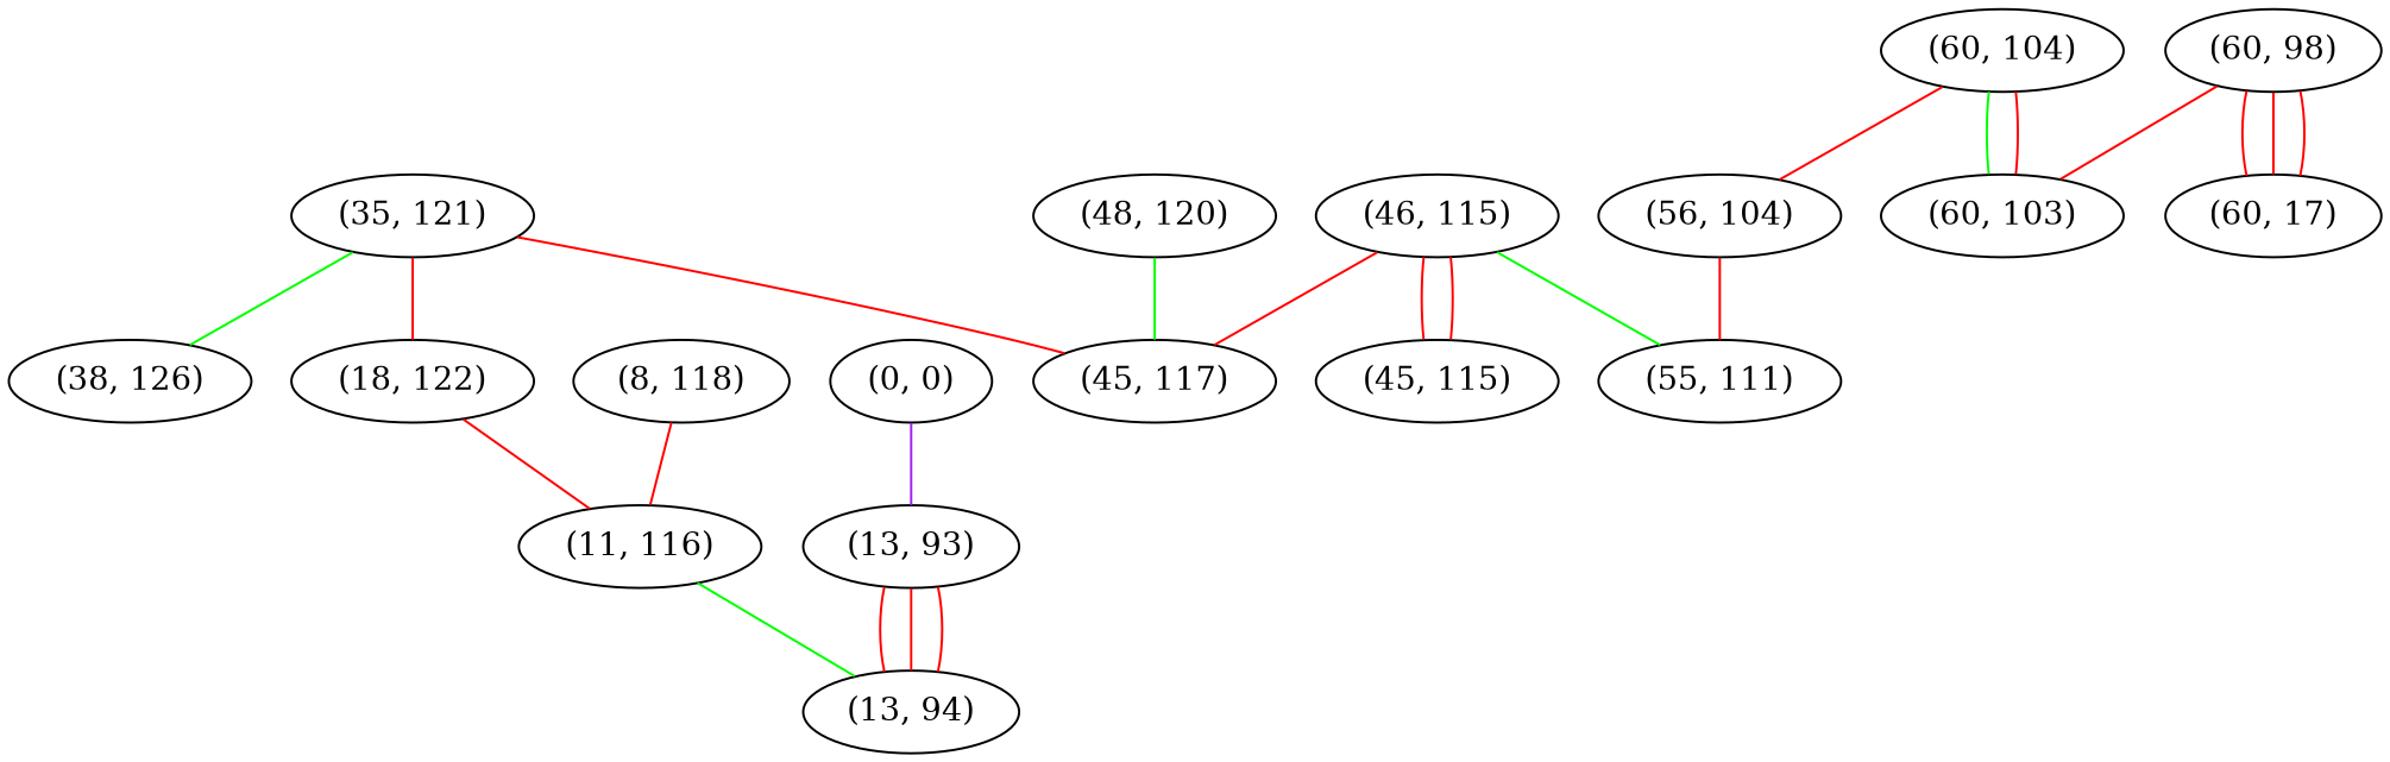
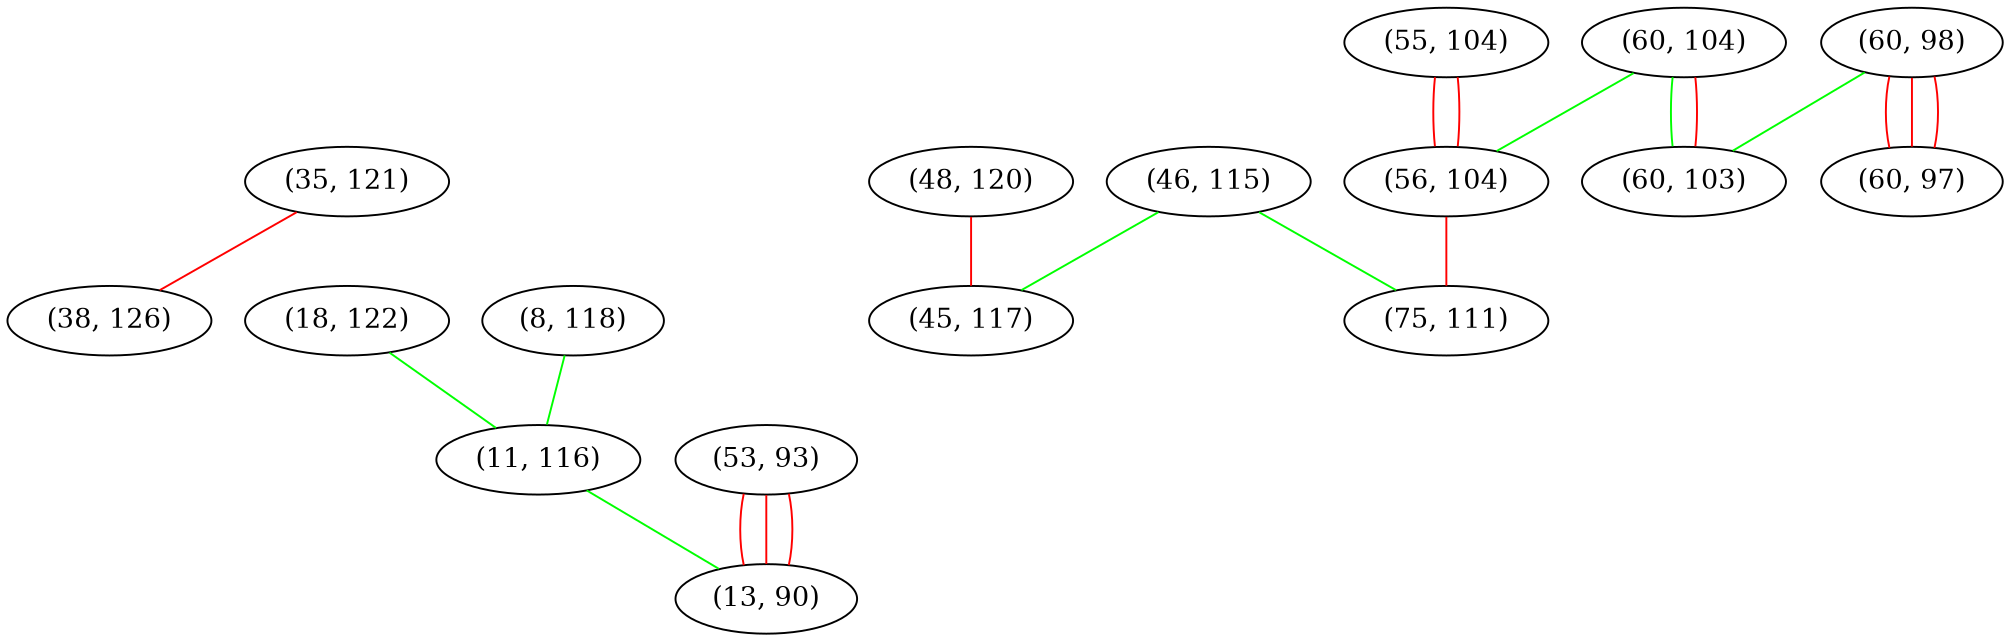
  graph {
    edge [color=red weight=1]
    n1 [label="(38, 126)"]
    "(35, 121)"
    "(18, 122)"
    "(45, 117)"
    "(11, 116)"
-   "(0, 0)"
-   "(13, 93)"
-   "(13, 94)"
+   "(13, 93)" [label="(53, 93)"]
+   "(13, 94)" [label="(13, 90)"]
    "(46, 115)"
-   "(45, 115)"
-   "(55, 111)"
+   "(55, 111)" [label="(75, 111)"]
    "(8, 118)"
+   "(55, 104)"
    "(56, 104)"
    "(60, 104)"
    "(60, 103)"
    "(60, 98)"
-   "(60, 97)" [label="(60, 17)"]
+   "(60, 97)"
    "(48, 120)"
-   "(35, 121)" -- n1 [color=green]
-   "(35, 121)" -- "(18, 122)"
-   "(35, 121)" -- "(45, 117)"
-   "(18, 122)" -- "(11, 116)"
+   "(35, 121)" -- n1
+   "(18, 122)" -- "(11, 116)" [color=green]
    "(11, 116)" -- "(13, 94)" [color=green]
-   "(0, 0)" -- "(13, 93)" [color=purple weight=4]
    "(13, 93)" -- "(13, 94)"
    "(13, 93)" -- "(13, 94)"
    "(13, 93)" -- "(13, 94)"
-   "(46, 115)" -- "(45, 117)"
-   "(46, 115)" -- "(45, 115)"
-   "(46, 115)" -- "(45, 115)"
+   "(46, 115)" -- "(45, 117)" [color=green]
    "(46, 115)" -- "(55, 111)" [color=green]
-   "(8, 118)" -- "(11, 116)"
+   "(8, 118)" -- "(11, 116)" [color=green]
+   "(55, 104)" -- "(56, 104)"
+   "(55, 104)" -- "(56, 104)"
    "(56, 104)" -- "(55, 111)"
-   "(60, 104)" -- "(56, 104)"
+   "(60, 104)" -- "(56, 104)" [color=green]
    "(60, 104)" -- "(60, 103)" [color=green weight=2]
    "(60, 104)" -- "(60, 103)"
-   "(60, 98)" -- "(60, 103)"
+   "(60, 98)" -- "(60, 103)" [color=green]
    "(60, 98)" -- "(60, 97)"
    "(60, 98)" -- "(60, 97)"
    "(60, 98)" -- "(60, 97)"
-   "(48, 120)" -- "(45, 117)" [color=green]
+   "(48, 120)" -- "(45, 117)"
  }
